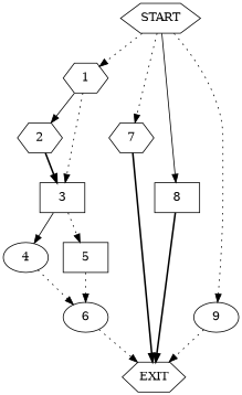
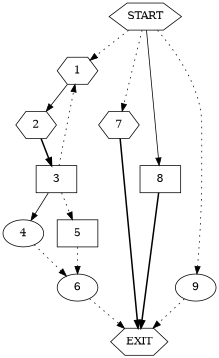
  digraph {
    node [shape=hexagon]
    edge [style=dotted]
    n1 [label=START]
    1
    7
    8 [shape=box]
    9 [shape=ellipse]
    2
    3 [shape=box]
    n8 [label=EXIT]
    4 [shape=ellipse]
    5 [shape=box]
    6 [shape=ellipse]
    n1 -> 1
    n1 -> 7
    n1 -> 8 [style=solid]
    n1 -> 9
    1 -> 2 [style=solid]
-   1 -> 3
+   3 -> 1
    7 -> n8 [style=bold]
    8 -> n8 [style=bold]
    9 -> n8
    2 -> 3 [style=bold]
    3 -> 4 [style=solid]
    3 -> 5
    4 -> 6
    5 -> 6
    6 -> n8
  }
